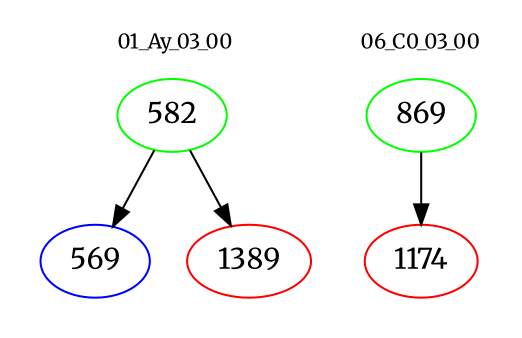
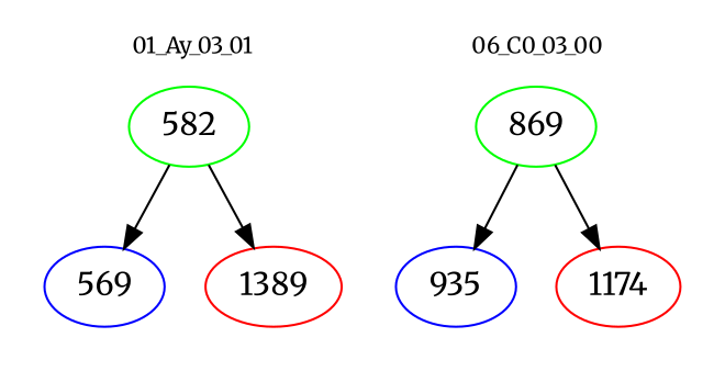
  digraph {
    fontname=Merriweather
    node [color=green fontname=Merriweather]
    edge [color=black fontname=Merriweather]
    n1 [label=582]
    n2 [color=blue label=569]
    n3 [color=red label=1389]
    n4 [label=869]
+   n5 [color=blue label=935]
    n6 [color=red label=1174]
    subgraph cluster_1 {
      color=white
      fontsize=10
-     label="01_Ay_03_00"
+     label="01_Ay_03_01"
      n1
      n2
      n3
    }
    subgraph cluster_2 {
      color=white
      fontsize=10
      label="06_C0_03_00"
      n4
+     n5
      n6
    }
    n1 -> n2
    n1 -> n3
+   n4 -> n5
    n4 -> n6
  }
